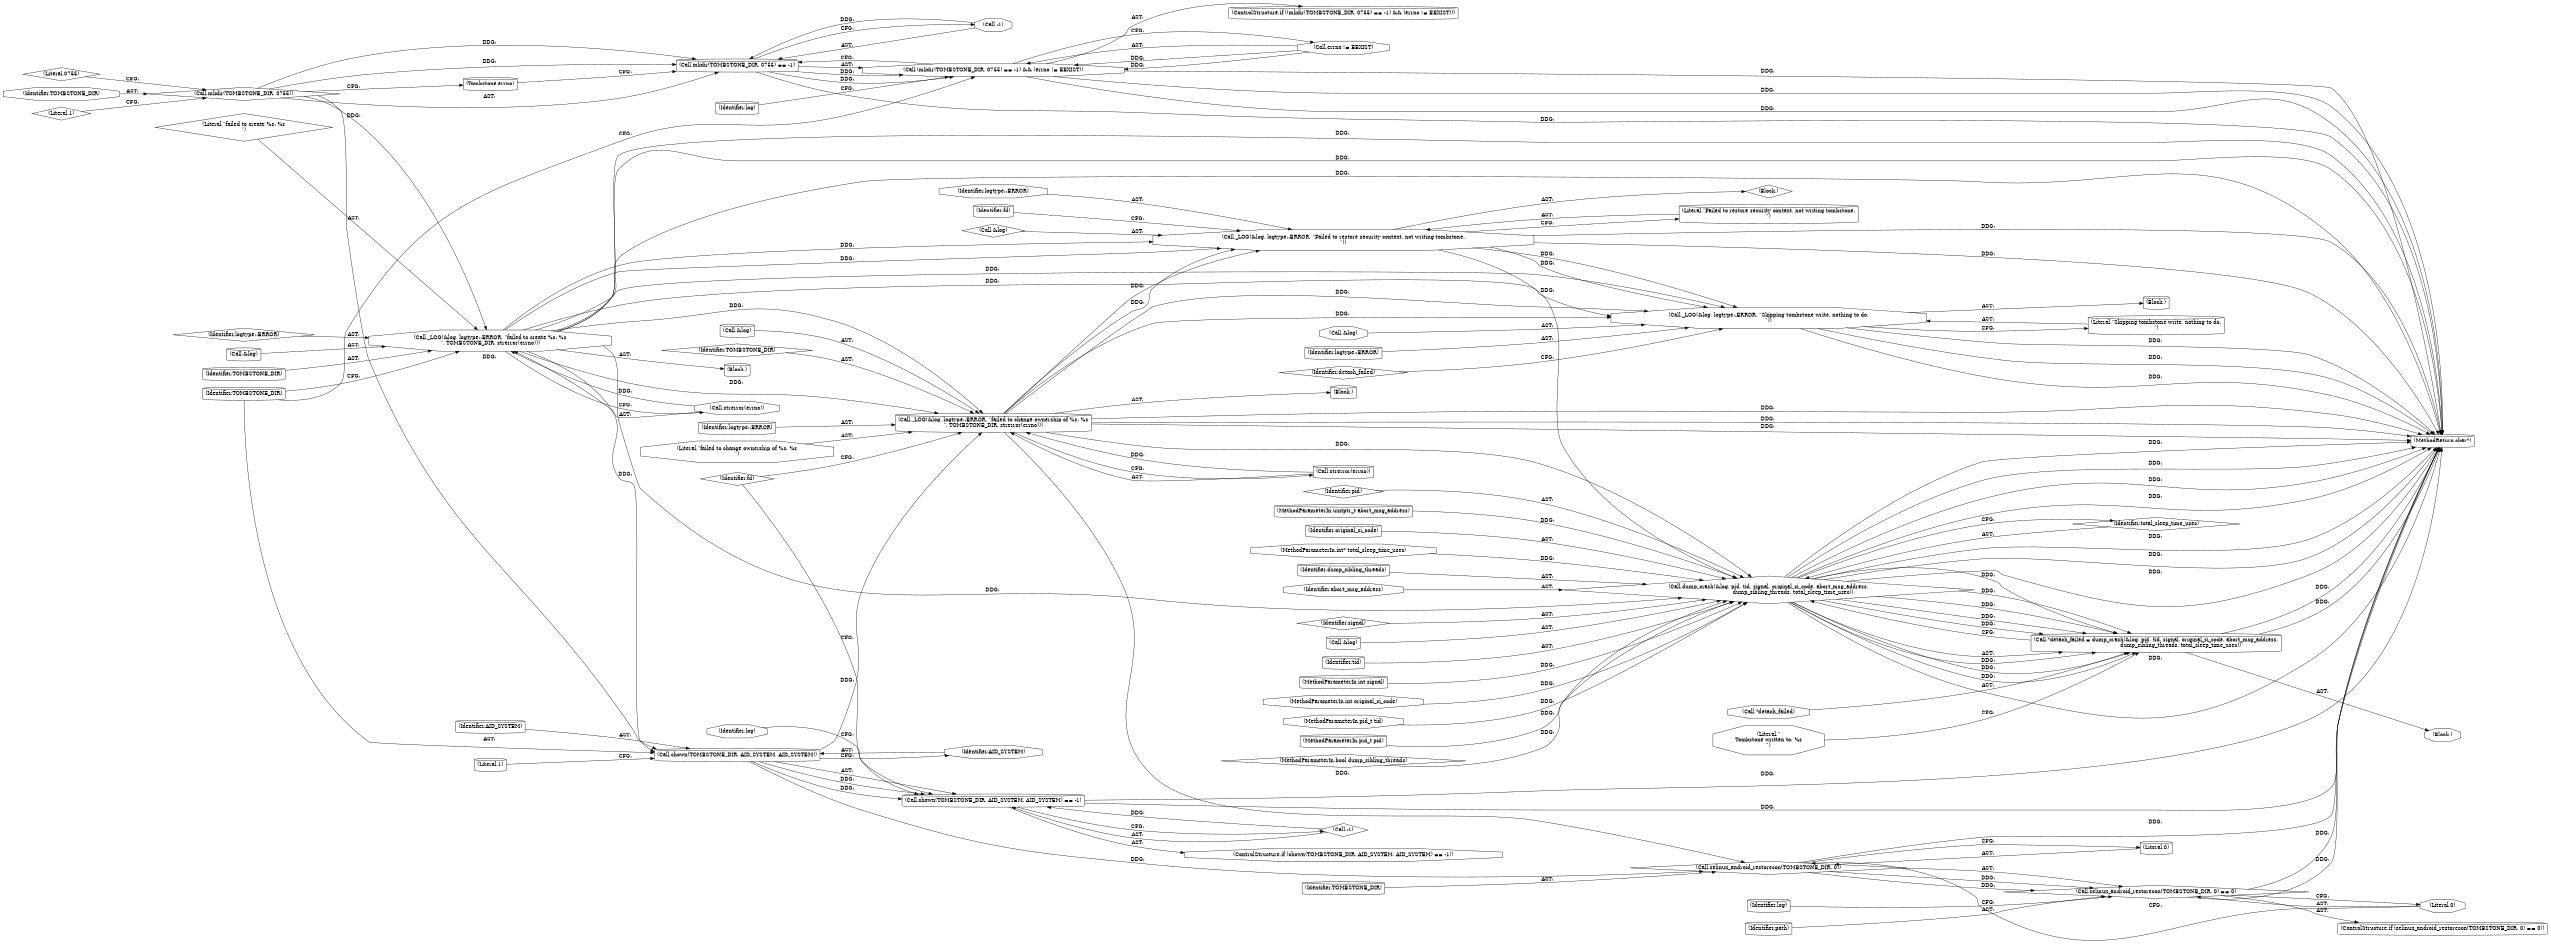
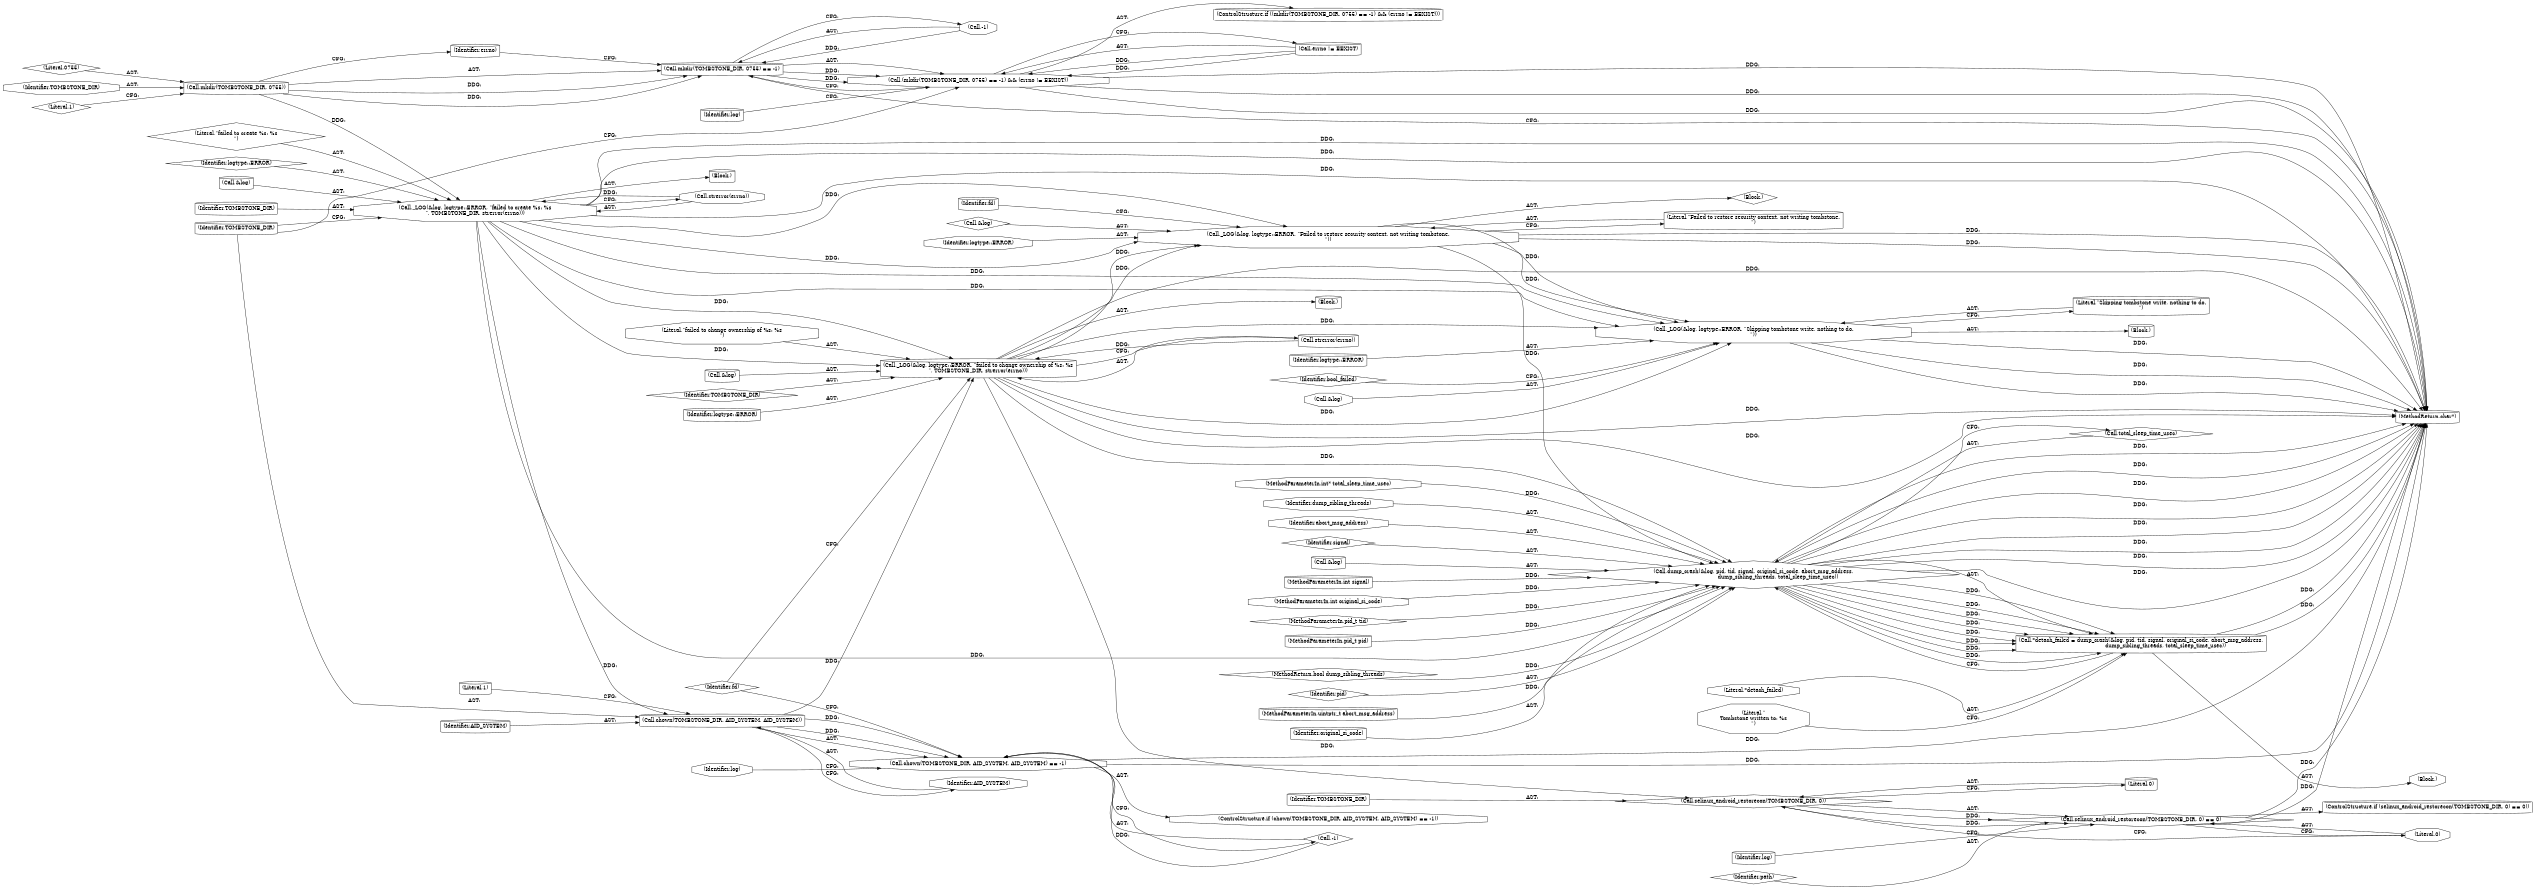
  digraph {
    rankdir=LR
    node [shape=cylinder]
-   n1 [label="(Call,mkdir(TOMBSTONE_DIR, 0755))" shape=diamond]
+   n1 [label="(Call,mkdir(TOMBSTONE_DIR, 0755))"]
    n2 [label="(Call,mkdir(TOMBSTONE_DIR, 0755) == -1)"]
    n3 [label="(Call,_LOG(&log, logtype::ERROR, \"failed to create %s: %s\n\", TOMBSTONE_DIR, strerror(errno)))" shape=octagon]
    n4 [label="(Call,chown(TOMBSTONE_DIR, AID_SYSTEM, AID_SYSTEM))"]
-   n5 [label="(Tombstone,errno)"]
+   n5 [label="(Identifier,errno)"]
    n6 [label="(Call,(mkdir(TOMBSTONE_DIR, 0755) == -1) && (errno != EEXIST))" shape=octagon]
    n7 [label="(Call,-1)" shape=octagon]
    n8 [label="(MethodReturn,char*)"]
    n9 [label="(Call,_LOG(&log, logtype::ERROR, \"failed to change ownership of %s: %s\n\", TOMBSTONE_DIR, strerror(errno)))"]
    n10 [label="(Call,_LOG(&log, logtype::ERROR, \"Failed to restore security context, not writing tombstone.\n\"))" shape=octagon]
    n11 [label="(Call,_LOG(&log, logtype::ERROR, \"Skipping tombstone write, nothing to do.\n\"))" shape=octagon]
    n12 [label="(Call,dump_crash(&log, pid, tid, signal, original_si_code, abort_msg_address,\n                              dump_sibling_threads, total_sleep_time_usec))" shape=diamond]
    n13 [label="(Block,)"]
    n14 [label="(Call,strerror(errno))" shape=octagon]
-   n15 [label="(Call,chown(TOMBSTONE_DIR, AID_SYSTEM, AID_SYSTEM) == -1)"]
+   n15 [label="(Call,chown(TOMBSTONE_DIR, AID_SYSTEM, AID_SYSTEM) == -1)" shape=octagon]
    n16 [label="(Call,selinux_android_restorecon(TOMBSTONE_DIR, 0))" shape=diamond]
    n17 [label="(Identifier,AID_SYSTEM)" shape=octagon]
    n18 [label="(Literal,0755)" shape=diamond]
    n19 [label="(ControlStructure,if ((mkdir(TOMBSTONE_DIR, 0755) == -1) && (errno != EEXIST)))"]
-   n20 [label="(Call,errno != EEXIST)" shape=octagon]
+   n20 [label="(Call,errno != EEXIST)"]
    n21 [label="(Call,strerror(errno))"]
    n22 [label="(Block,)"]
    n23 [label="(Literal,\"Failed to restore security context, not writing tombstone.\n\")"]
    n24 [label="(Block,)" shape=diamond]
    n25 [label="(Block,)"]
    n26 [label="(Literal,\"Skipping tombstone write, nothing to do.\n\")"]
    n27 [label="(Call,*detach_failed = dump_crash(&log, pid, tid, signal, original_si_code, abort_msg_address,\n                              dump_sibling_threads, total_sleep_time_usec))"]
-   n28 [label="(Identifier,total_sleep_time_usec)" shape=diamond]
+   n28 [label="(Call,total_sleep_time_usec)" shape=diamond]
    n29 [label="(ControlStructure,if (chown(TOMBSTONE_DIR, AID_SYSTEM, AID_SYSTEM) == -1))" shape=octagon]
    n30 [label="(Call,-1)" shape=diamond]
    n31 [label="(Call,selinux_android_restorecon(TOMBSTONE_DIR, 0) == 0)" shape=diamond]
    n32 [label="(Literal,0)"]
    n33 [label="(ControlStructure,if (selinux_android_restorecon(TOMBSTONE_DIR, 0) == 0))"]
    n34 [label="(Literal,0)" shape=octagon]
    n35 [label="(Block,)" shape=octagon]
    n36 [label="(Identifier,abort_msg_address)" shape=octagon]
    n37 [label="(Identifier,log)"]
    n38 [label="(Identifier,AID_SYSTEM)"]
    n39 [label="(Identifier,signal)" shape=diamond]
    n40 [label="(Call,&log)"]
-   n41 [label="(Identifier,tid)"]
    n42 [label="(Literal,\"failed to create %s: %s\n\")" shape=diamond]
    n43 [label="(MethodParameterIn,int signal)"]
    n44 [label="(Call,&log)"]
    n45 [label="(MethodParameterIn,int original_si_code)" shape=octagon]
-   n46 [label="(MethodParameterIn,pid_t tid)" shape=octagon]
+   n46 [label="(MethodParameterIn,pid_t tid)" shape=diamond]
    n47 [label="(Identifier,TOMBSTONE_DIR)" shape=diamond]
-   n48 [label="(Identifier,path)"]
+   n48 [label="(Identifier,path)" shape=diamond]
    n49 [label="(Identifier,log)" shape=octagon]
    n50 [label="(Identifier,logtype::ERROR)"]
    n51 [label="(Identifier,logtype::ERROR)"]
-   n52 [label="(Identifier,detach_failed)" shape=diamond]
+   n52 [label="(Identifier,bool_failed)" shape=diamond]
    n53 [label="(Identifier,TOMBSTONE_DIR)" shape=octagon]
    n54 [label="(Identifier,logtype::ERROR)" shape=diamond]
    n55 [label="(Identifier,fd)" shape=diamond]
    n56 [label="(Call,&log)"]
    n57 [label="(Identifier,fd)"]
    n58 [label="(Literal,1)" shape=diamond]
    n59 [label="(MethodParameterIn,pid_t pid)"]
-   n60 [label="(MethodParameterIn,bool dump_sibling_threads)" shape=diamond]
+   n60 [label="(MethodReturn,bool dump_sibling_threads)" shape=diamond]
    n61 [label="(Identifier,log)"]
    n62 [label="(Identifier,pid)" shape=diamond]
-   n63 [label="(Call,*detach_failed)" shape=octagon]
+   n63 [label="(Literal,*detach_failed)" shape=octagon]
    n64 [label="(Literal,\"\nTombstone written to: %s\n\")" shape=octagon]
    n65 [label="(Literal,\"failed to change ownership of %s: %s\n\")" shape=octagon]
    n66 [label="(Call,&log)" shape=octagon]
    n67 [label="(MethodParameterIn,uintptr_t abort_msg_address)"]
    n68 [label="(Identifier,TOMBSTONE_DIR)"]
    n69 [label="(Identifier,original_si_code)"]
    n70 [label="(Identifier,TOMBSTONE_DIR)"]
    n71 [label="(MethodParameterIn,int* total_sleep_time_usec)" shape=octagon]
    n72 [label="(Literal,1)"]
    n73 [label="(Call,&log)" shape=diamond]
-   n74 [label="(Identifier,dump_sibling_threads)"]
+   n74 [label="(Identifier,dump_sibling_threads)" shape=octagon]
    n75 [label="(Identifier,TOMBSTONE_DIR)"]
    n76 [label="(Identifier,logtype::ERROR)" shape=octagon]
    n1 -> n2 [label="AST: "]
    n1 -> n2 [label="DDG: "]
    n1 -> n2 [label="DDG: "]
    n1 -> n3 [label="DDG: "]
-   n1 -> n4 [label="DDG: "]
    n1 -> n5 [label="CFG: "]
    n2 -> n6 [label="AST: "]
    n2 -> n6 [label="DDG: "]
    n2 -> n6 [label="DDG: "]
    n2 -> n7 [label="CFG: "]
-   n2 -> n8 [label="DDG: "]
+   n2 -> n8 [label="CFG: "]
    n3 -> n4 [label="DDG: "]
    n3 -> n8 [label="DDG: "]
    n3 -> n8 [label="DDG: "]
    n3 -> n8 [label="DDG: "]
    n3 -> n9 [label="DDG: "]
    n3 -> n9 [label="DDG: "]
    n3 -> n10 [label="DDG: "]
    n3 -> n10 [label="DDG: "]
    n3 -> n11 [label="DDG: "]
    n3 -> n11 [label="DDG: "]
    n3 -> n12 [label="DDG: "]
    n3 -> n13 [label="AST: "]
    n3 -> n14 [label="CFG: "]
    n4 -> n9 [label="DDG: "]
    n4 -> n15 [label="AST: "]
    n4 -> n15 [label="DDG: "]
    n4 -> n15 [label="DDG: "]
-   n4 -> n16 [label="DDG: "]
    n4 -> n17 [label="CFG: "]
    n5 -> n2 [label="CFG: "]
    n6 -> n2 [label="CFG: "]
    n6 -> n8 [label="DDG: "]
    n6 -> n8 [label="DDG: "]
    n6 -> n8 [label="DDG: "]
    n6 -> n19 [label="AST: "]
    n6 -> n20 [label="CFG: "]
    n7 -> n2 [label="AST: "]
    n7 -> n2 [label="DDG: "]
    n9 -> n8 [label="DDG: "]
    n9 -> n8 [label="DDG: "]
    n9 -> n8 [label="DDG: "]
    n9 -> n10 [label="DDG: "]
    n9 -> n10 [label="DDG: "]
    n9 -> n11 [label="DDG: "]
    n9 -> n11 [label="DDG: "]
    n9 -> n12 [label="DDG: "]
    n9 -> n16 [label="DDG: "]
    n9 -> n21 [label="CFG: "]
    n9 -> n22 [label="AST: "]
    n10 -> n8 [label="DDG: "]
    n10 -> n8 [label="DDG: "]
    n10 -> n11 [label="DDG: "]
    n10 -> n11 [label="DDG: "]
    n10 -> n12 [label="DDG: "]
    n10 -> n23 [label="CFG: "]
    n10 -> n24 [label="AST: "]
    n11 -> n8 [label="DDG: "]
    n11 -> n8 [label="DDG: "]
    n11 -> n8 [label="DDG: "]
    n11 -> n25 [label="AST: "]
    n11 -> n26 [label="CFG: "]
    n12 -> n8 [label="DDG: "]
    n12 -> n8 [label="DDG: "]
    n12 -> n8 [label="DDG: "]
    n12 -> n8 [label="DDG: "]
    n12 -> n8 [label="DDG: "]
    n12 -> n8 [label="DDG: "]
    n12 -> n8 [label="DDG: "]
    n12 -> n8 [label="DDG: "]
    n12 -> n27 [label="AST: "]
    n12 -> n27 [label="DDG: "]
    n12 -> n27 [label="DDG: "]
    n12 -> n27 [label="DDG: "]
    n12 -> n27 [label="DDG: "]
    n12 -> n27 [label="DDG: "]
    n12 -> n27 [label="DDG: "]
    n12 -> n27 [label="DDG: "]
    n12 -> n27 [label="DDG: "]
    n12 -> n28 [label="CFG: "]
    n14 -> n3 [label="AST: "]
    n14 -> n3 [label="DDG: "]
    n15 -> n8 [label="DDG: "]
    n15 -> n8 [label="DDG: "]
    n15 -> n29 [label="AST: "]
    n15 -> n30 [label="CFG: "]
-   n16 -> n8 [label="DDG: "]
    n16 -> n31 [label="AST: "]
    n16 -> n31 [label="DDG: "]
    n16 -> n31 [label="DDG: "]
    n16 -> n32 [label="CFG: "]
    n17 -> n4 [label="AST: "]
-   n18 -> n1 [label="CFG: "]
+   n18 -> n1 [label="AST: "]
    n20 -> n6 [label="AST: "]
    n20 -> n6 [label="DDG: "]
    n20 -> n6 [label="DDG: "]
    n21 -> n9 [label="AST: "]
    n21 -> n9 [label="DDG: "]
    n23 -> n10 [label="AST: "]
    n26 -> n11 [label="AST: "]
    n27 -> n8 [label="DDG: "]
    n27 -> n8 [label="DDG: "]
    n27 -> n12 [label="CFG: "]
    n27 -> n35 [label="AST: "]
    n28 -> n12 [label="AST: "]
    n30 -> n15 [label="AST: "]
    n30 -> n15 [label="DDG: "]
    n31 -> n8 [label="DDG: "]
    n31 -> n8 [label="DDG: "]
    n31 -> n33 [label="AST: "]
    n31 -> n34 [label="CFG: "]
    n32 -> n16 [label="AST: "]
    n34 -> n16 [label="CFG: "]
    n34 -> n31 [label="AST: "]
    n36 -> n12 [label="AST: "]
    n37 -> n31 [label="CFG: "]
    n38 -> n4 [label="AST: "]
    n39 -> n12 [label="AST: "]
    n40 -> n12 [label="AST: "]
-   n41 -> n12 [label="AST: "]
    n42 -> n3 [label="AST: "]
    n43 -> n12 [label="DDG: "]
    n44 -> n9 [label="AST: "]
    n45 -> n12 [label="DDG: "]
    n46 -> n12 [label="DDG: "]
    n47 -> n9 [label="AST: "]
    n48 -> n31 [label="AST: "]
    n49 -> n15 [label="CFG: "]
    n50 -> n9 [label="AST: "]
    n51 -> n11 [label="AST: "]
    n52 -> n11 [label="CFG: "]
    n53 -> n1 [label="AST: "]
    n54 -> n3 [label="AST: "]
    n55 -> n9 [label="CFG: "]
    n55 -> n15 [label="CFG: "]
    n56 -> n3 [label="AST: "]
    n57 -> n10 [label="CFG: "]
    n58 -> n1 [label="CFG: "]
    n59 -> n12 [label="DDG: "]
    n60 -> n12 [label="DDG: "]
    n61 -> n6 [label="CFG: "]
    n62 -> n12 [label="AST: "]
    n63 -> n27 [label="AST: "]
    n64 -> n27 [label="CFG: "]
    n65 -> n9 [label="AST: "]
    n66 -> n11 [label="AST: "]
    n67 -> n12 [label="DDG: "]
    n68 -> n16 [label="AST: "]
    n69 -> n12 [label="AST: "]
    n70 -> n3 [label="CFG: "]
    n70 -> n4 [label="AST: "]
    n70 -> n6 [label="CFG: "]
    n71 -> n12 [label="DDG: "]
    n72 -> n4 [label="CFG: "]
    n73 -> n10 [label="AST: "]
    n74 -> n12 [label="AST: "]
    n75 -> n3 [label="AST: "]
    n76 -> n10 [label="AST: "]
  }
